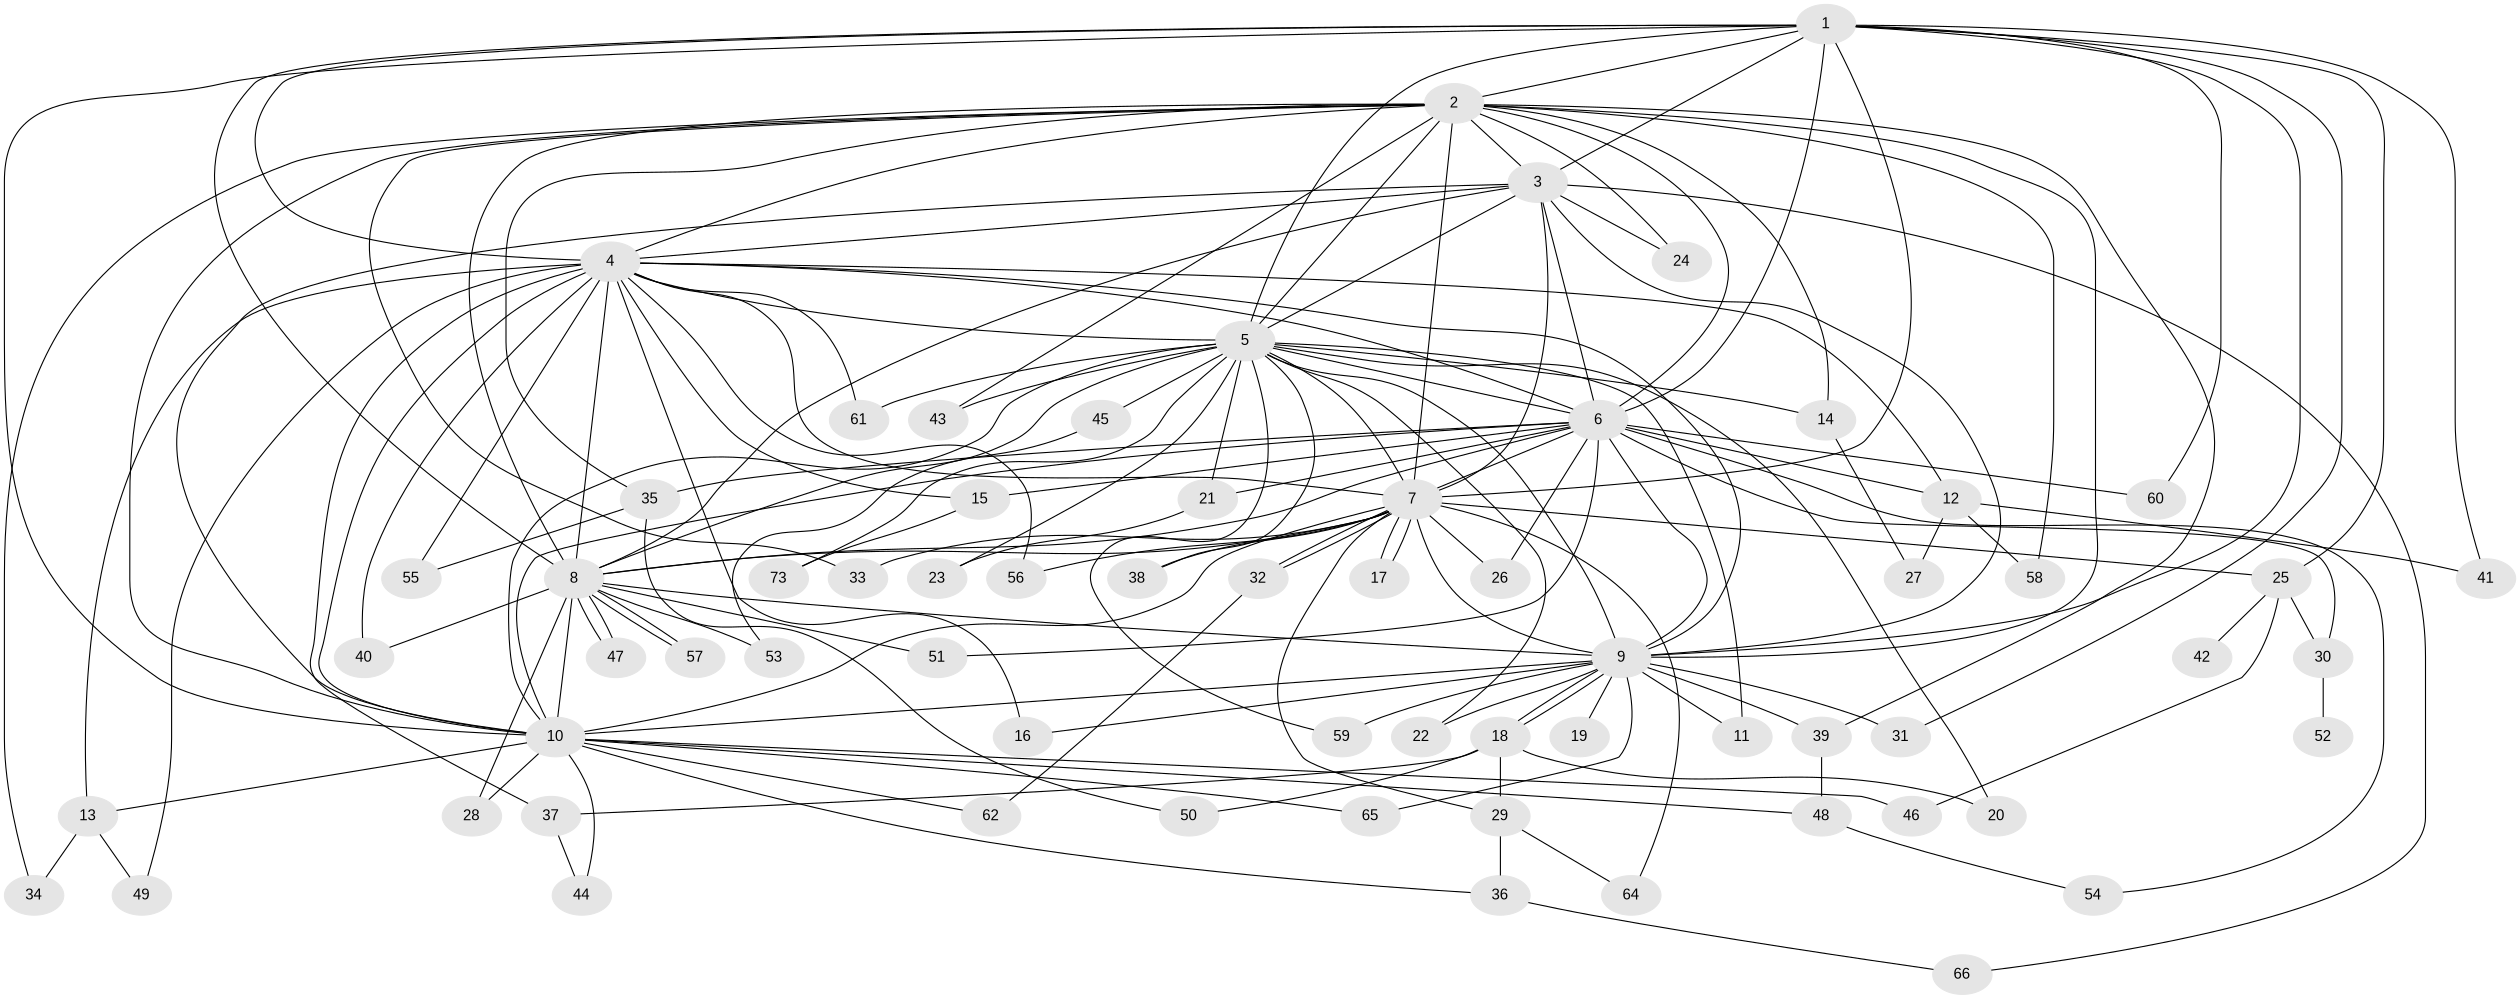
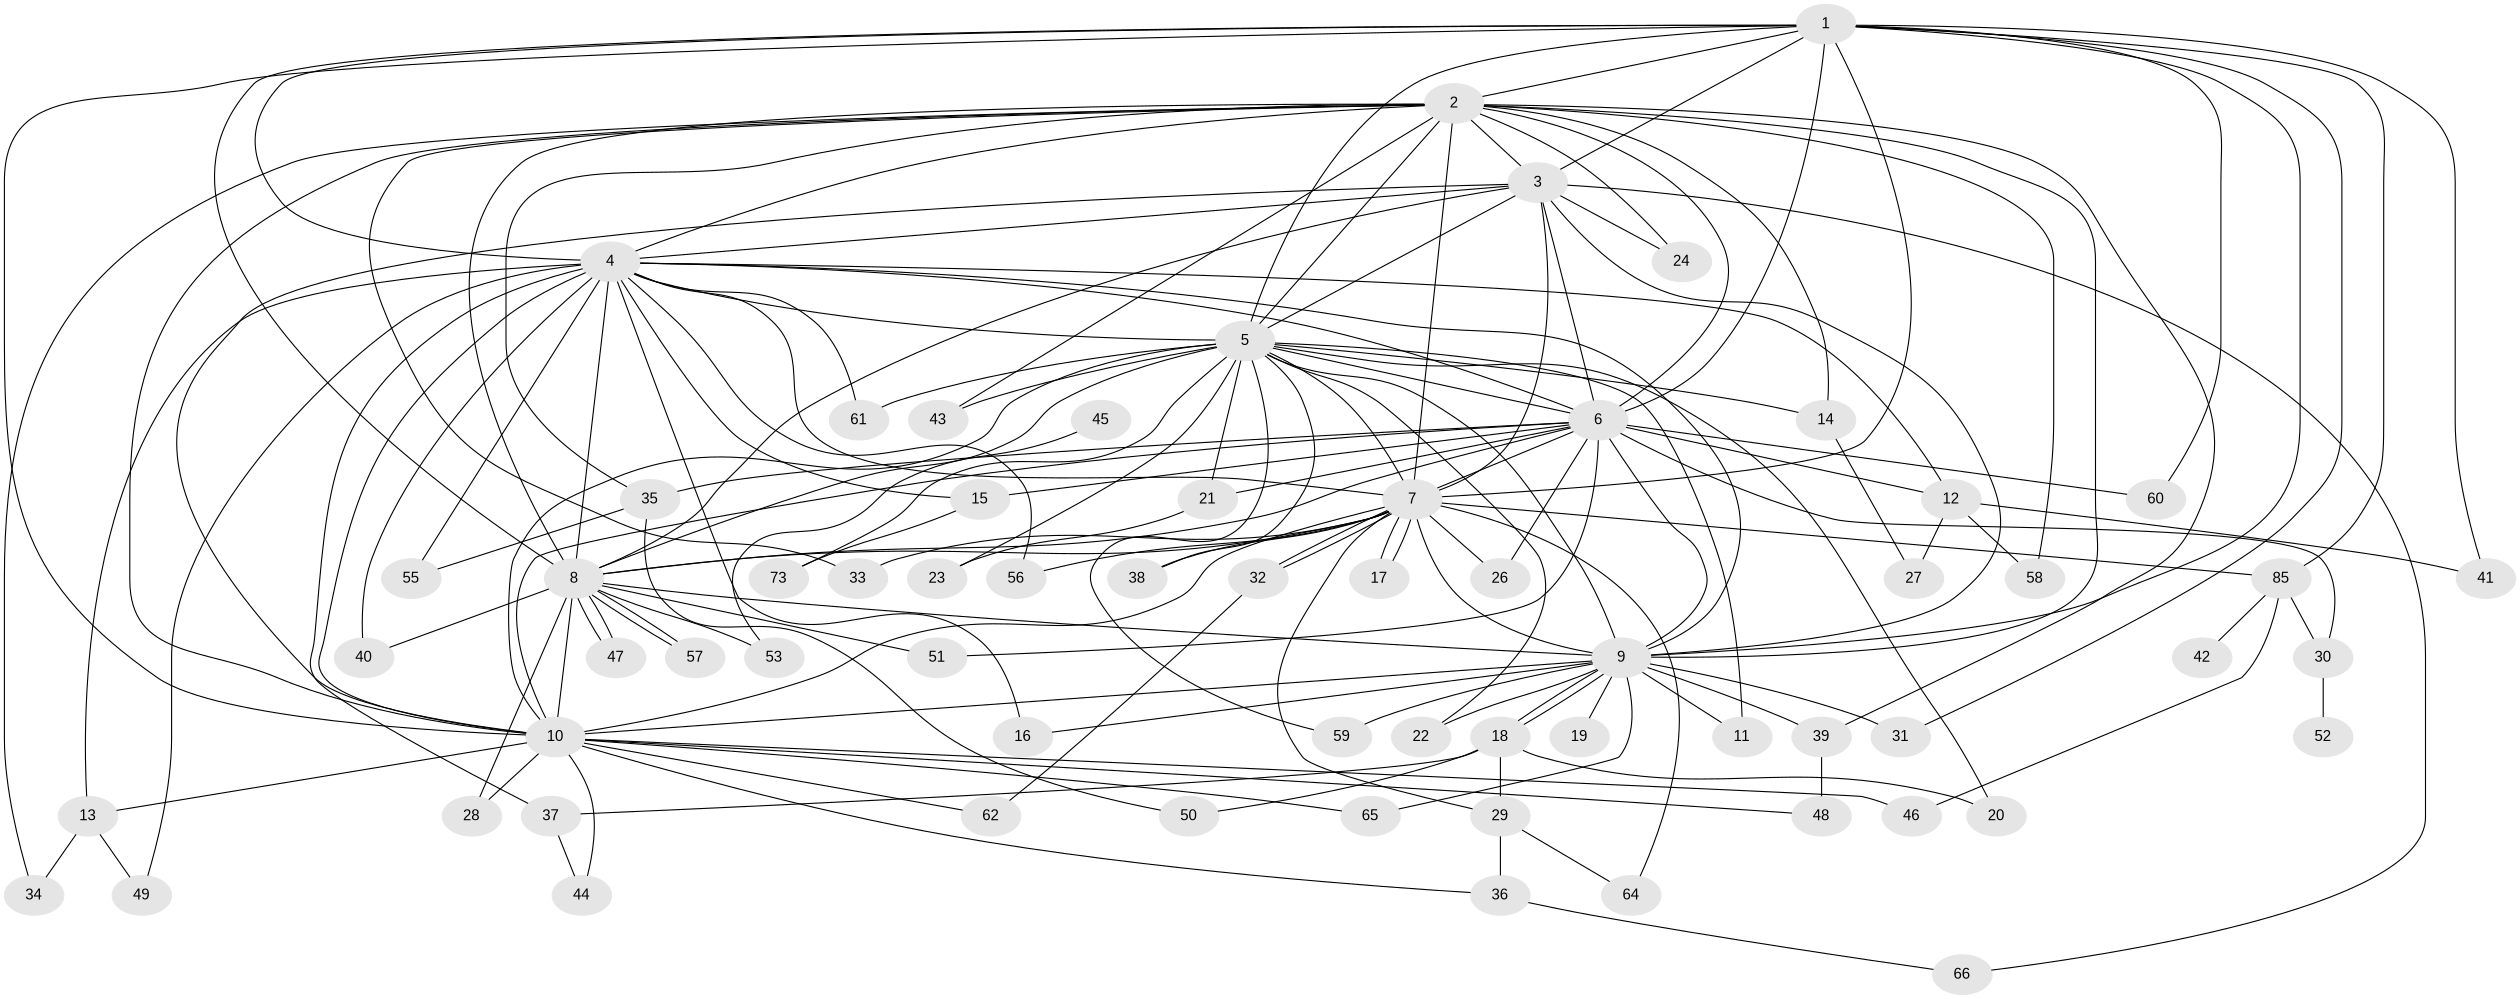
  graph {
    fontname="Liberation Sans"
    node [color=gray90 fontname="Liberation Sans" style=filled]
    edge [fontname="Liberation Sans"]
    1
    2
    3
    4
    5
    6
    7
    8
    9
    10
-   25
+   25 [label=85]
    31
    41
    60
    14
    24
    33
    34
    35
    39
    43
    58
    66
    12
    13
    15
    16
    37
    40
    49
    55
    56
    61
    11
    20
    21
    22
    23
    38
    45
    59
    n42 [label=73]
    26
    30
    51
-   54
    17
    29
    32
    64
    28
    47
    53
    57
    18
    19
    65
    36
    44
    46
    48
    62
    42
    27
    50
    52
    1 -- 2
    1 -- 3
    1 -- 4
    1 -- 5
    1 -- 6
    1 -- 7
    1 -- 8
    1 -- 9
    1 -- 10
    1 -- 25
    1 -- 31
    1 -- 41
    1 -- 60
    2 -- 3
    2 -- 4
    2 -- 5
    2 -- 6
    2 -- 7
    2 -- 8
    2 -- 9
    2 -- 10
    2 -- 14
    2 -- 24
    2 -- 33
    2 -- 34
    2 -- 35
    2 -- 39
    2 -- 43
    2 -- 58
    3 -- 4
    3 -- 5
    3 -- 6
    3 -- 7
    3 -- 8
    3 -- 9
    3 -- 10
    3 -- 24
    3 -- 66
    4 -- 5
    4 -- 6
    4 -- 7
    4 -- 8
    4 -- 9
    4 -- 10
    4 -- 12
    4 -- 13
    4 -- 15
    4 -- 16
    4 -- 37
    4 -- 40
    4 -- 49
    4 -- 55
    4 -- 56
    4 -- 61
    5 -- 6
    5 -- 7
    5 -- 8
    5 -- 9
    5 -- 10
    5 -- 14
    5 -- 43
    5 -- 61
    5 -- 11
    5 -- 20
    5 -- 21
    5 -- 22
    5 -- 23
    5 -- 38
-   5 -- 45
    5 -- 59
    5 -- n42
    6 -- 7
    6 -- 8
    6 -- 9
    6 -- 10
    6 -- 60
    6 -- 35
    6 -- 12
    6 -- 15
    6 -- 21
    6 -- 26
    6 -- 30
    6 -- 51
-   6 -- 54
    7 -- 8
    7 -- 9
    7 -- 10
    7 -- 25
    7 -- 33
    7 -- 56
    7 -- 38
    7 -- 26
    7 -- 17
    7 -- 17
    7 -- 29
    7 -- 32
    7 -- 32
    7 -- 64
    8 -- 9
    8 -- 10
    8 -- 40
    8 -- 51
    8 -- 28
    8 -- 47
    8 -- 47
    8 -- 53
    8 -- 57
    8 -- 57
    9 -- 10
    9 -- 31
    9 -- 39
    9 -- 16
    9 -- 11
    9 -- 22
    9 -- 59
    9 -- 18
    9 -- 18
    9 -- 19
    9 -- 65
    10 -- 13
    10 -- 28
    10 -- 65
    10 -- 36
    10 -- 44
    10 -- 46
    10 -- 48
    10 -- 62
    25 -- 30
    25 -- 46
    25 -- 42
    14 -- 27
    35 -- 55
    35 -- 50
    39 -- 48
    12 -- 41
    12 -- 58
    12 -- 27
    13 -- 34
    13 -- 49
    15 -- n42
    37 -- 44
    21 -- 23
    45 -- 53
    30 -- 52
    29 -- 64
    29 -- 36
    32 -- 62
    18 -- 37
    18 -- 20
    18 -- 29
    18 -- 50
    36 -- 66
-   48 -- 54
  }
